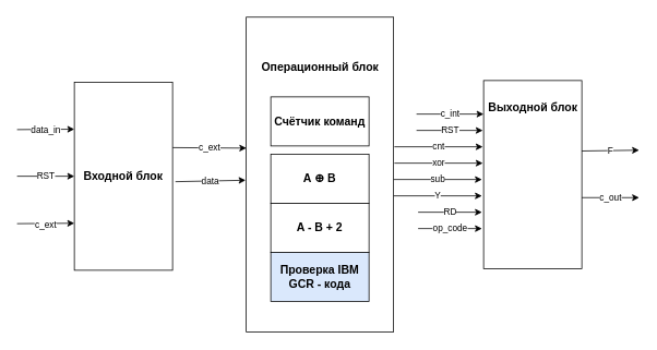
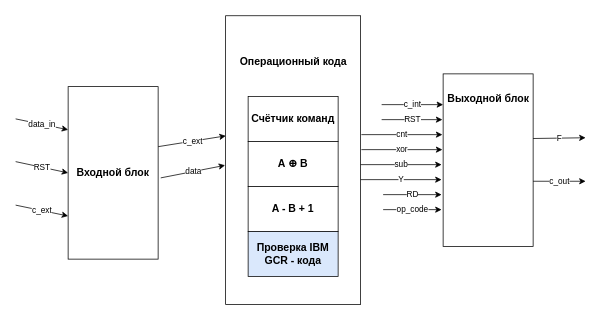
  <mxCell id="0" />
  <mxCell id="1" parent="0" />
- <mxCell id="2" value="&lt;b&gt;&lt;font style=&quot;font-size: 14px;&quot;&gt;Входной блок&lt;/font&gt;&lt;/b&gt;" style="rounded=0;whiteSpace=wrap;html=1;" vertex="1" parent="1"><mxGeometry x="90" y="100" width="120" height="230" as="geometry" /></mxCell>
+ <mxCell id="2" value="&lt;b&gt;&lt;font style=&quot;font-size: 14px;&quot;&gt;Входной блок&lt;/font&gt;&lt;/b&gt;" style="rounded=0;whiteSpace=wrap;html=1;" vertex="1" parent="1"><mxGeometry x="90" y="115" width="120" height="230" as="geometry" /></mxCell>
  <mxCell id="3" value="data_in" style="endArrow=classic;html=1;rounded=0;entryX=0;entryY=0.25;entryDx=0;entryDy=0;" edge="1" parent="1" target="2"><mxGeometry width="50" height="50" relative="1" as="geometry"><mxPoint x="20" y="158" as="sourcePoint" /><mxPoint x="360" y="228" as="targetPoint" /></mxGeometry></mxCell>
  <mxCell id="4" value="RST" style="endArrow=classic;html=1;rounded=0;entryX=0;entryY=0.5;entryDx=0;entryDy=0;" edge="1" parent="1" target="2"><mxGeometry width="50" height="50" relative="1" as="geometry"><mxPoint x="20" y="215" as="sourcePoint" /><mxPoint x="90" y="212.58" as="targetPoint" /></mxGeometry></mxCell>
  <mxCell id="5" value="" style="endArrow=classic;html=1;rounded=0;entryX=0;entryY=0.75;entryDx=0;entryDy=0;" edge="1" parent="1" target="2"><mxGeometry width="50" height="50" relative="1" as="geometry"><mxPoint x="20" y="273" as="sourcePoint" /><mxPoint x="80" y="268" as="targetPoint" /></mxGeometry></mxCell>
  <mxCell id="6" value="c_ext" style="edgeLabel;html=1;align=center;verticalAlign=middle;resizable=0;points=[];" vertex="1" connectable="0" parent="5"><mxGeometry x="-0.243" y="-1" relative="1" as="geometry"><mxPoint x="8" as="offset" /></mxGeometry></mxCell>
  <mxCell id="7" value="c_ext" style="endArrow=classic;html=1;rounded=0;entryX=0.001;entryY=0.416;entryDx=0;entryDy=0;entryPerimeter=0;exitX=1.001;exitY=0.348;exitDx=0;exitDy=0;exitPerimeter=0;" edge="1" parent="1" source="2" target="14"><mxGeometry width="50" height="50" relative="1" as="geometry"><mxPoint x="230" y="168" as="sourcePoint" /><mxPoint x="270" y="178" as="targetPoint" /></mxGeometry></mxCell>
  <mxCell id="8" value="data" style="endArrow=classic;html=1;rounded=0;entryX=-0.004;entryY=0.518;entryDx=0;entryDy=0;entryPerimeter=0;exitX=1.029;exitY=0.529;exitDx=0;exitDy=0;exitPerimeter=0;" edge="1" parent="1" source="2" target="14"><mxGeometry width="50" height="50" relative="1" as="geometry"><mxPoint x="220" y="218" as="sourcePoint" /><mxPoint x="290" y="219" as="targetPoint" /></mxGeometry></mxCell>
  <mxCell id="9" value="c_int" style="endArrow=classic;html=1;rounded=0;" edge="1" parent="1"><mxGeometry width="50" height="50" relative="1" as="geometry"><mxPoint x="508" y="139" as="sourcePoint" /><mxPoint x="590" y="139" as="targetPoint" /></mxGeometry></mxCell>
  <mxCell id="10" value="" style="group" vertex="1" connectable="0" parent="1"><mxGeometry x="590" y="98" width="120" height="230" as="geometry" /></mxCell>
  <mxCell id="11" value="" style="rounded=0;whiteSpace=wrap;html=1;" vertex="1" parent="10"><mxGeometry width="120" height="230" as="geometry" /></mxCell>
  <mxCell id="12" value="&lt;font style=&quot;font-size: 14px;&quot;&gt;Выходной блок&lt;/font&gt;" style="text;strokeColor=none;fillColor=none;html=1;fontSize=24;fontStyle=1;verticalAlign=middle;align=center;" vertex="1" parent="10"><mxGeometry x="10" y="10" width="100" height="40" as="geometry" /></mxCell>
  <mxCell id="13" value="" style="group" vertex="1" connectable="0" parent="1"><mxGeometry x="300" y="20.5" width="180" height="385" as="geometry" /></mxCell>
  <mxCell id="14" value="" style="rounded=0;whiteSpace=wrap;html=1;" vertex="1" parent="13"><mxGeometry width="180" height="385" as="geometry" /></mxCell>
- <mxCell id="15" value="&lt;font style=&quot;font-size: 14px;&quot;&gt;Операционный блок&lt;/font&gt;" style="text;strokeColor=none;fillColor=none;html=1;fontSize=24;fontStyle=1;verticalAlign=middle;align=center;" vertex="1" parent="13"><mxGeometry x="40" y="37.5" width="100" height="40" as="geometry" /></mxCell>
- <mxCell id="16" value="&lt;font style=&quot;font-size: 14px;&quot;&gt;&lt;b&gt;Счётчик команд&lt;/b&gt;&lt;/font&gt;" style="rounded=0;whiteSpace=wrap;html=1;" vertex="1" parent="13"><mxGeometry x="30" y="97.5" width="120" height="60" as="geometry" /></mxCell>
+ <mxCell id="15" value="&lt;font style=&quot;font-size: 14px;&quot;&gt;Операционный кода&lt;/font&gt;" style="text;strokeColor=none;fillColor=none;html=1;fontSize=24;fontStyle=1;verticalAlign=middle;align=center;" vertex="1" parent="13"><mxGeometry x="40" y="37.5" width="100" height="40" as="geometry" /></mxCell>
+ <mxCell id="16" value="&lt;font style=&quot;font-size: 14px;&quot;&gt;&lt;b&gt;Счётчик команд&lt;/b&gt;&lt;/font&gt;" style="rounded=0;whiteSpace=wrap;html=1;" vertex="1" parent="13"><mxGeometry x="30" y="107.5" width="120" height="60" as="geometry" /></mxCell>
  <mxCell id="17" value="&lt;span style=&quot;font-size: 14px;&quot;&gt;&lt;b&gt;A&amp;nbsp;&lt;/b&gt;&lt;/span&gt;&lt;font style=&quot;font-size: 14px;&quot;&gt;&lt;b&gt;⊕ B&lt;/b&gt;&lt;/font&gt;" style="rounded=0;whiteSpace=wrap;html=1;" vertex="1" parent="13"><mxGeometry x="30" y="167.5" width="120" height="60" as="geometry" /></mxCell>
- <mxCell id="18" value="&lt;span style=&quot;font-size: 14px;&quot;&gt;&lt;b&gt;A - B + 2&lt;/b&gt;&lt;/span&gt;" style="rounded=0;whiteSpace=wrap;html=1;" vertex="1" parent="13"><mxGeometry x="30" y="227.5" width="120" height="60" as="geometry" /></mxCell>
+ <mxCell id="18" value="&lt;span style=&quot;font-size: 14px;&quot;&gt;&lt;b&gt;A - B + 1&lt;/b&gt;&lt;/span&gt;" style="rounded=0;whiteSpace=wrap;html=1;" vertex="1" parent="13"><mxGeometry x="30" y="227.5" width="120" height="60" as="geometry" /></mxCell>
  <mxCell id="19" value="&lt;span style=&quot;font-size: 14px;&quot;&gt;&lt;b&gt;Проверка IBM GCR - кода&lt;/b&gt;&lt;/span&gt;" style="rounded=0;whiteSpace=wrap;html=1;fillColor=#dae8fc;" vertex="1" parent="13"><mxGeometry x="30" y="287.5" width="120" height="60" as="geometry" /></mxCell>
  <mxCell id="20" value="RST" style="endArrow=classic;html=1;rounded=0;entryX=-0.019;entryY=0.088;entryDx=0;entryDy=0;entryPerimeter=0;" edge="1" parent="1"><mxGeometry width="50" height="50" relative="1" as="geometry"><mxPoint x="508" y="159" as="sourcePoint" /><mxPoint x="589" y="159" as="targetPoint" /></mxGeometry></mxCell>
  <mxCell id="21" value="cnt" style="endArrow=classic;html=1;rounded=0;entryX=-0.019;entryY=0.088;entryDx=0;entryDy=0;entryPerimeter=0;exitX=1.001;exitY=0.348;exitDx=0;exitDy=0;exitPerimeter=0;" edge="1" parent="1"><mxGeometry width="50" height="50" relative="1" as="geometry"><mxPoint x="481" y="179" as="sourcePoint" /><mxPoint x="589" y="179" as="targetPoint" /></mxGeometry></mxCell>
  <mxCell id="22" value="xor" style="endArrow=classic;html=1;rounded=0;entryX=-0.019;entryY=0.088;entryDx=0;entryDy=0;entryPerimeter=0;exitX=1.001;exitY=0.348;exitDx=0;exitDy=0;exitPerimeter=0;" edge="1" parent="1"><mxGeometry x="0.001" width="50" height="50" relative="1" as="geometry"><mxPoint x="481" y="199" as="sourcePoint" /><mxPoint x="589" y="199" as="targetPoint" /><mxPoint as="offset" /></mxGeometry></mxCell>
  <mxCell id="23" value="sub" style="endArrow=classic;html=1;rounded=0;entryX=-0.019;entryY=0.088;entryDx=0;entryDy=0;entryPerimeter=0;exitX=1.001;exitY=0.348;exitDx=0;exitDy=0;exitPerimeter=0;" edge="1" parent="1"><mxGeometry width="50" height="50" relative="1" as="geometry"><mxPoint x="480" y="219" as="sourcePoint" /><mxPoint x="588" y="219" as="targetPoint" /></mxGeometry></mxCell>
  <mxCell id="24" value="Y" style="endArrow=classic;html=1;rounded=0;entryX=-0.019;entryY=0.088;entryDx=0;entryDy=0;entryPerimeter=0;exitX=1.001;exitY=0.348;exitDx=0;exitDy=0;exitPerimeter=0;" edge="1" parent="1"><mxGeometry width="50" height="50" relative="1" as="geometry"><mxPoint x="480" y="239" as="sourcePoint" /><mxPoint x="588" y="239" as="targetPoint" /></mxGeometry></mxCell>
  <mxCell id="25" value="RD" style="endArrow=classic;html=1;rounded=0;entryX=-0.019;entryY=0.088;entryDx=0;entryDy=0;entryPerimeter=0;" edge="1" parent="1"><mxGeometry width="50" height="50" relative="1" as="geometry"><mxPoint x="510" y="259" as="sourcePoint" /><mxPoint x="588" y="259" as="targetPoint" /></mxGeometry></mxCell>
  <mxCell id="26" value="op_code" style="endArrow=classic;html=1;rounded=0;entryX=-0.019;entryY=0.088;entryDx=0;entryDy=0;entryPerimeter=0;" edge="1" parent="1"><mxGeometry width="50" height="50" relative="1" as="geometry"><mxPoint x="510" y="279" as="sourcePoint" /><mxPoint x="588" y="279" as="targetPoint" /></mxGeometry></mxCell>
  <mxCell id="27" value="F" style="endArrow=classic;html=1;rounded=0;entryX=0;entryY=0.25;entryDx=0;entryDy=0;" edge="1" parent="1"><mxGeometry width="50" height="50" relative="1" as="geometry"><mxPoint x="710" y="184.17" as="sourcePoint" /><mxPoint x="780" y="183.17" as="targetPoint" /></mxGeometry></mxCell>
  <mxCell id="28" value="c_out" style="endArrow=classic;html=1;rounded=0;entryX=0;entryY=0.5;entryDx=0;entryDy=0;" edge="1" parent="1"><mxGeometry x="0.006" width="50" height="50" relative="1" as="geometry"><mxPoint x="710" y="241.17" as="sourcePoint" /><mxPoint x="780" y="241.17" as="targetPoint" /><mxPoint as="offset" /></mxGeometry></mxCell>
